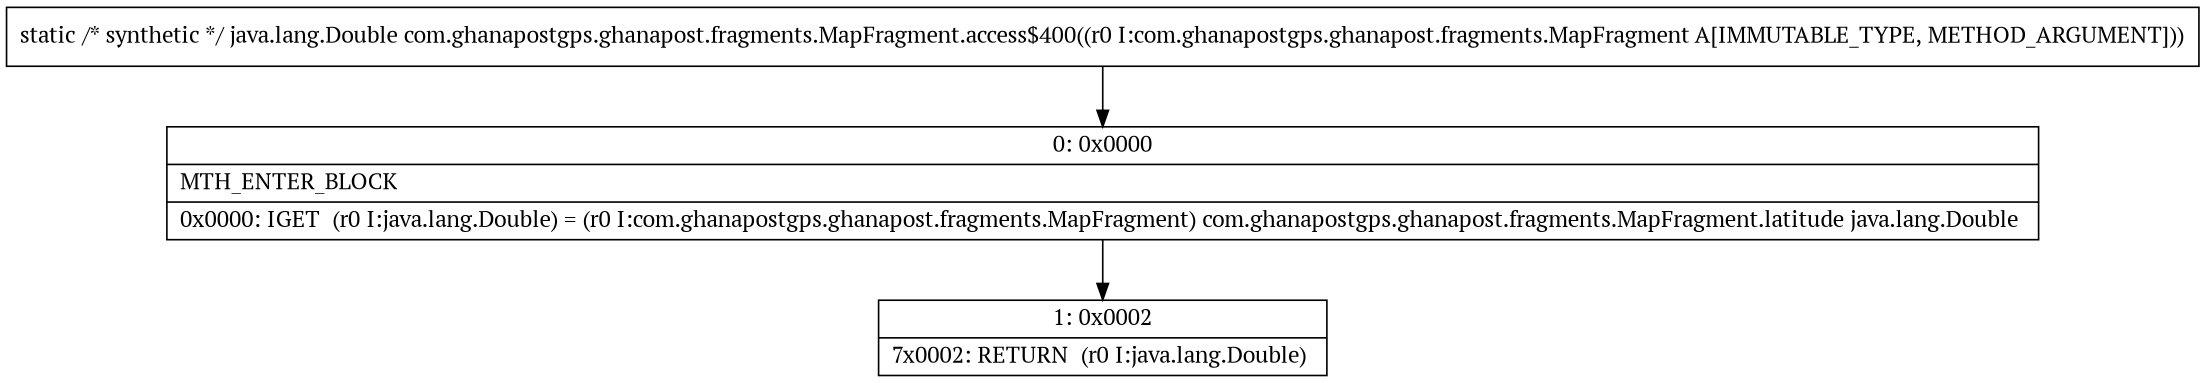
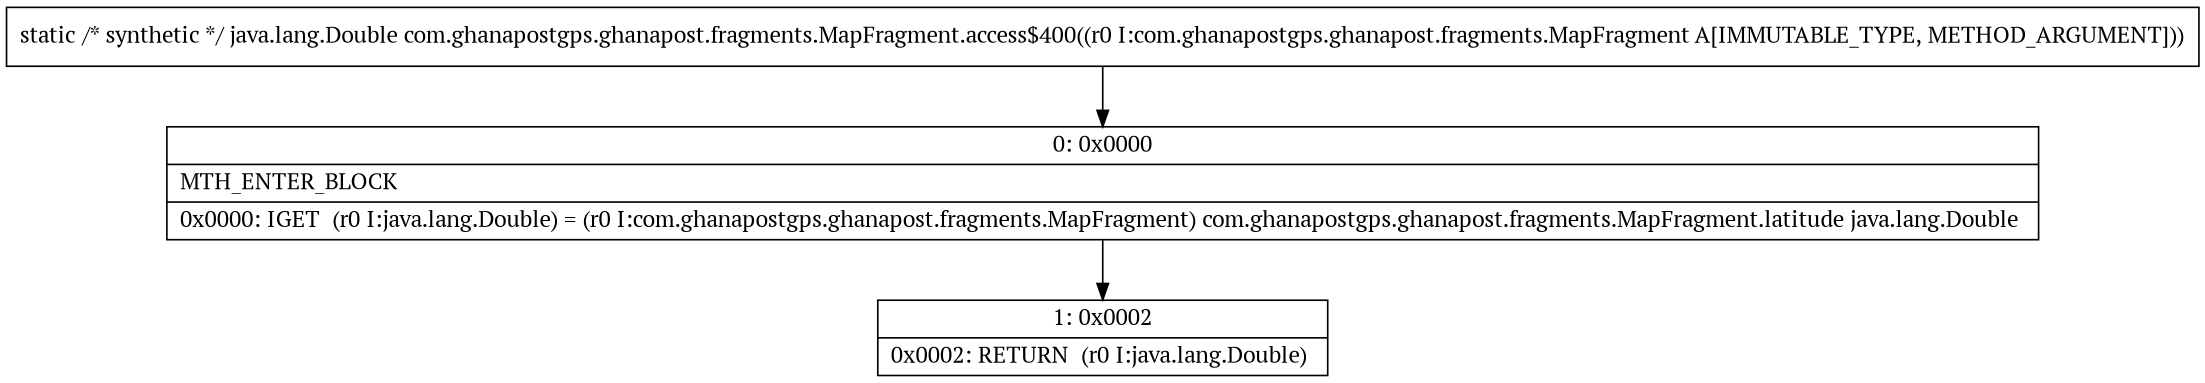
  digraph {
    fontname="PT Serif"
    node [shape=record fontname="PT Serif"]
    edge [fontname="PT Serif"]
    n1 [label="{0\:\ 0x0000|MTH_ENTER_BLOCK\l|0x0000: IGET  (r0 I:java.lang.Double) = (r0 I:com.ghanapostgps.ghanapost.fragments.MapFragment) com.ghanapostgps.ghanapost.fragments.MapFragment.latitude java.lang.Double \l}"]
-   n2 [label="{1\:\ 0x0002|7x0002: RETURN  (r0 I:java.lang.Double) \l}"]
+   n2 [label="{1\:\ 0x0002|0x0002: RETURN  (r0 I:java.lang.Double) \l}"]
    n3 [label="{static \/* synthetic *\/ java.lang.Double com.ghanapostgps.ghanapost.fragments.MapFragment.access$400((r0 I:com.ghanapostgps.ghanapost.fragments.MapFragment A[IMMUTABLE_TYPE, METHOD_ARGUMENT])) }"]
    n1 -> n2
    n3 -> n1
  }
